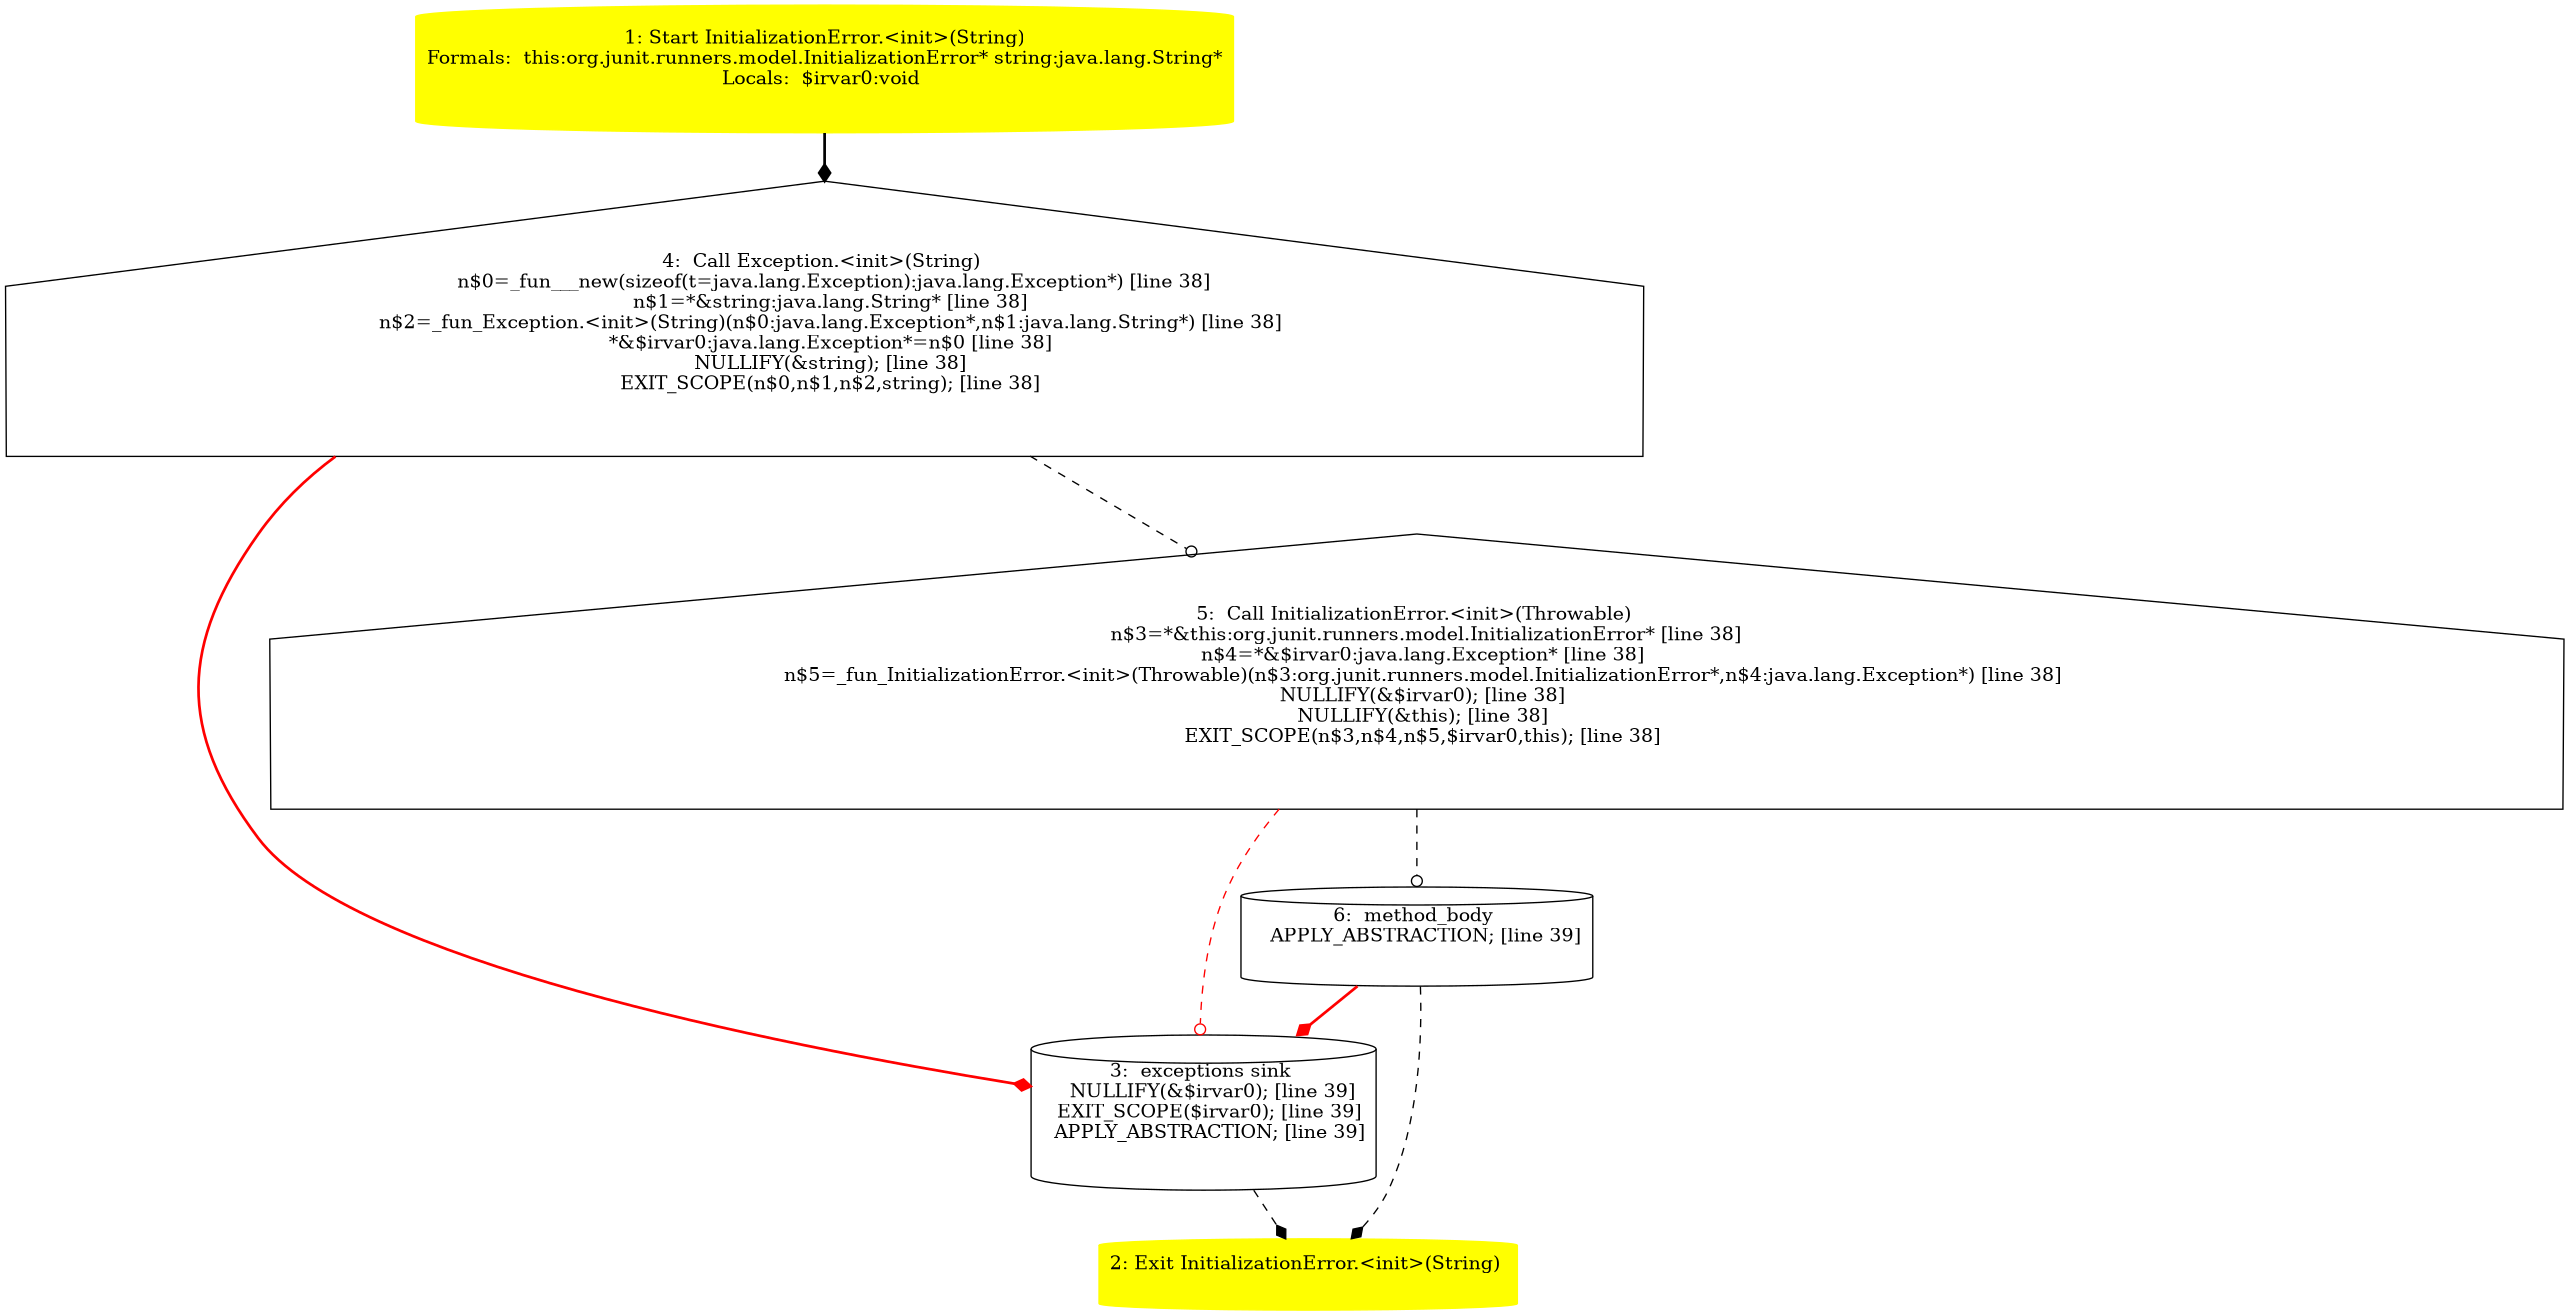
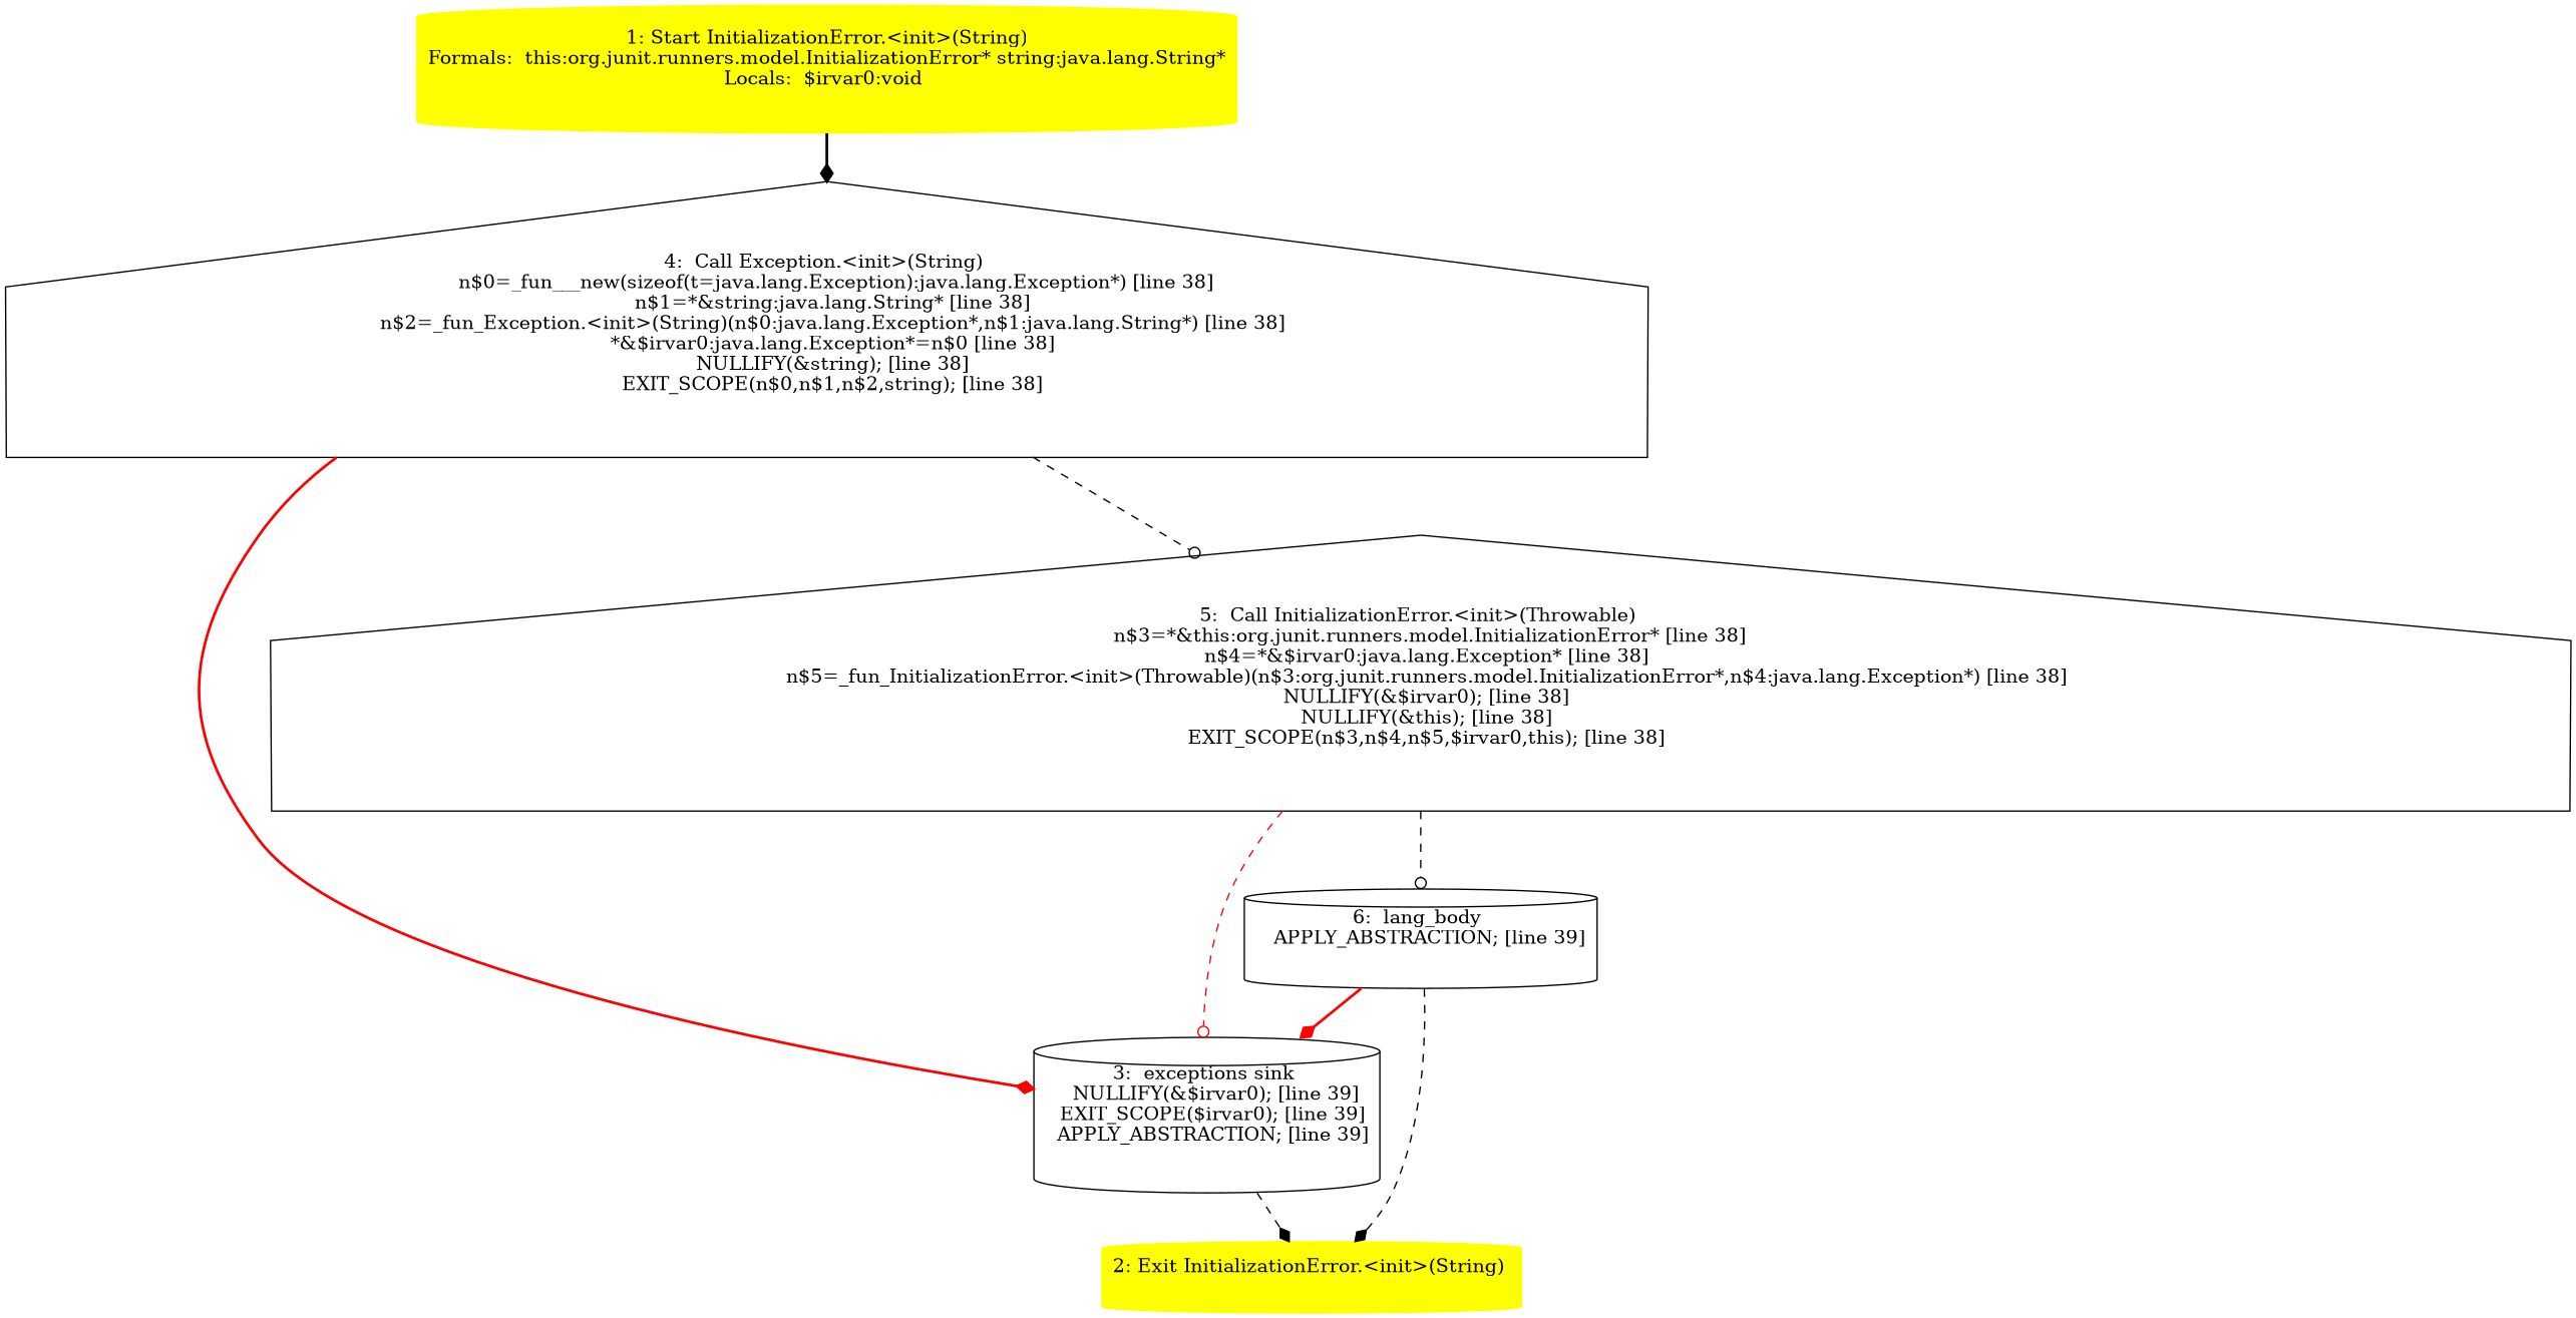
  digraph {
    node [shape=cylinder]
    edge [style=dashed arrowhead=diamond]
    n1 [color=yellow label="1: Start InitializationError.<init>(String)\nFormals:  this:org.junit.runners.model.InitializationError* string:java.lang.String*\nLocals:  $irvar0:void \n  " style=filled]
    n2 [label="4:  Call Exception.<init>(String) \n   n$0=_fun___new(sizeof(t=java.lang.Exception):java.lang.Exception*) [line 38]\n  n$1=*&string:java.lang.String* [line 38]\n  n$2=_fun_Exception.<init>(String)(n$0:java.lang.Exception*,n$1:java.lang.String*) [line 38]\n  *&$irvar0:java.lang.Exception*=n$0 [line 38]\n  NULLIFY(&string); [line 38]\n  EXIT_SCOPE(n$0,n$1,n$2,string); [line 38]\n " shape=house]
    n3 [label="3:  exceptions sink \n   NULLIFY(&$irvar0); [line 39]\n  EXIT_SCOPE($irvar0); [line 39]\n  APPLY_ABSTRACTION; [line 39]\n "]
    n4 [label="5:  Call InitializationError.<init>(Throwable) \n   n$3=*&this:org.junit.runners.model.InitializationError* [line 38]\n  n$4=*&$irvar0:java.lang.Exception* [line 38]\n  n$5=_fun_InitializationError.<init>(Throwable)(n$3:org.junit.runners.model.InitializationError*,n$4:java.lang.Exception*) [line 38]\n  NULLIFY(&$irvar0); [line 38]\n  NULLIFY(&this); [line 38]\n  EXIT_SCOPE(n$3,n$4,n$5,$irvar0,this); [line 38]\n " shape=house]
    n5 [color=yellow label="2: Exit InitializationError.<init>(String) \n  " style=filled]
-   n6 [label="6:  method_body \n   APPLY_ABSTRACTION; [line 39]\n "]
+   n6 [label="6:  lang_body \n   APPLY_ABSTRACTION; [line 39]\n "]
    n1 -> n2 [style=bold]
    n2 -> n3 [color=red style=bold]
    n2 -> n4 [arrowhead=odot]
    n3 -> n5
    n4 -> n3 [color=red arrowhead=odot]
    n4 -> n6 [arrowhead=odot]
    n6 -> n3 [color=red style=bold]
    n6 -> n5
  }
